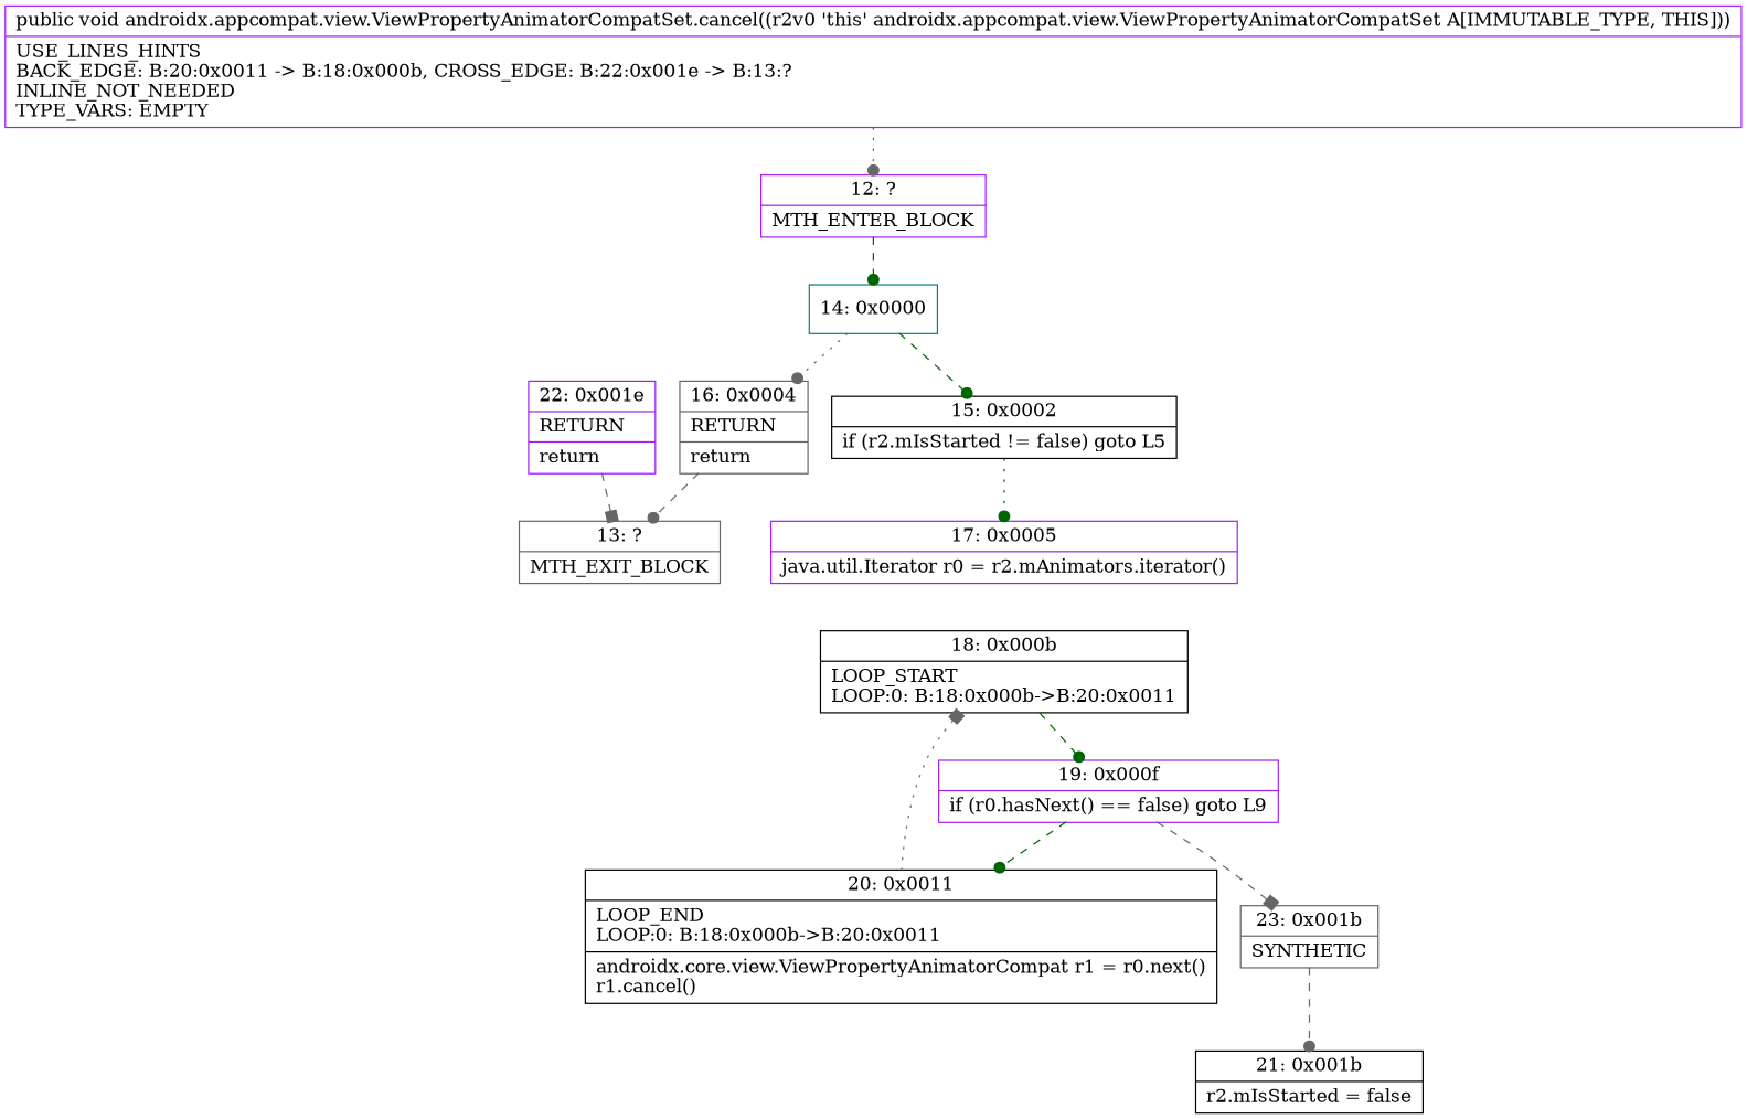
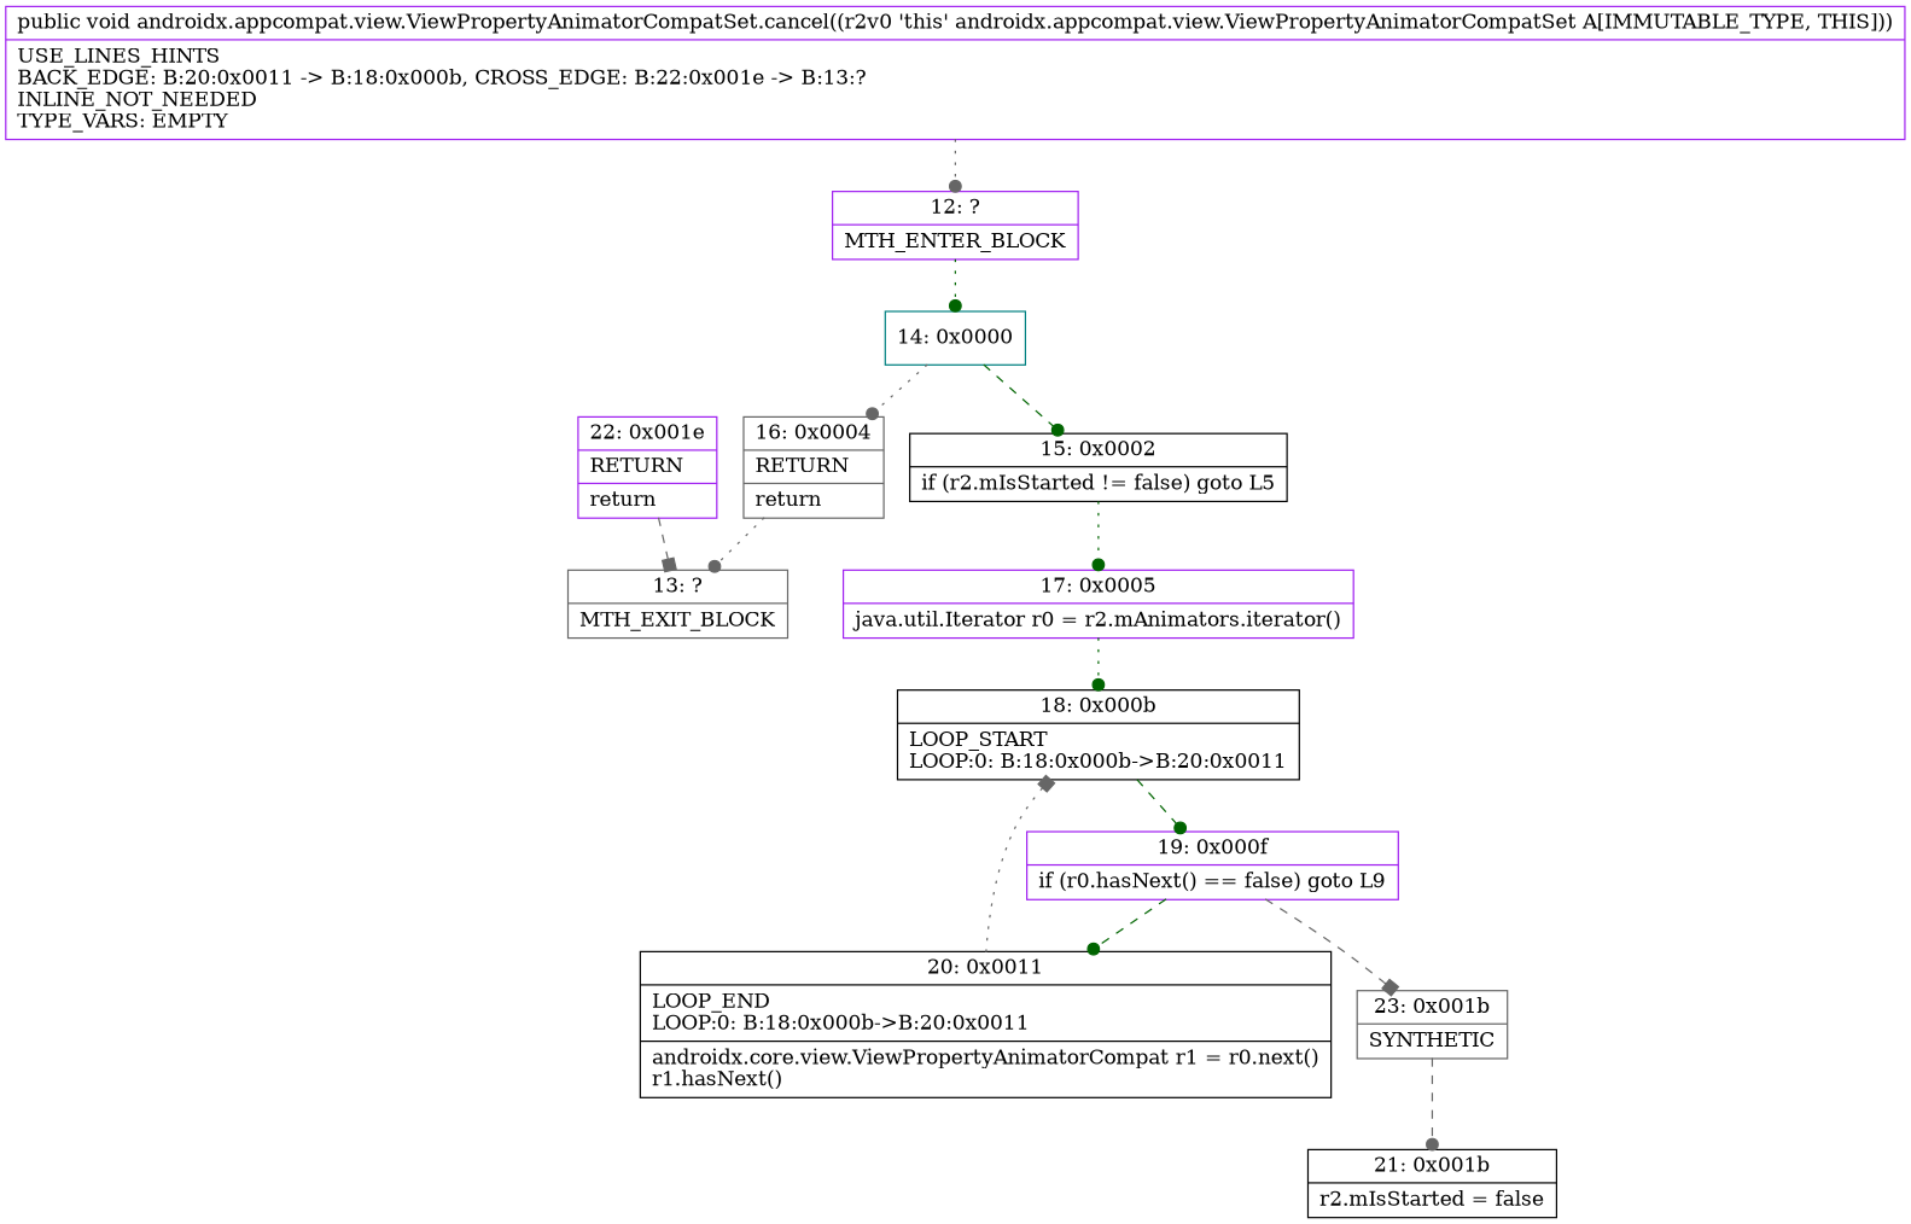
  digraph {
    node [color=purple shape=record]
    edge [arrowhead=dot color=gray40 style=dashed]
    n1 [label="{12\:\ ?|MTH_ENTER_BLOCK\l}"]
    n2 [color=teal label="{14\:\ 0x0000}"]
    n3 [color=black label="{15\:\ 0x0002|if (r2.mIsStarted != false) goto L5\l}"]
    n4 [color=gray40 label="{16\:\ 0x0004|RETURN\l|return\l}"]
    n5 [label="{17\:\ 0x0005|java.util.Iterator r0 = r2.mAnimators.iterator()\l}"]
    n6 [color=gray40 label="{13\:\ ?|MTH_EXIT_BLOCK\l}"]
    n7 [color=black label="{18\:\ 0x000b|LOOP_START\lLOOP:0: B:18:0x000b\-\>B:20:0x0011\l}"]
    n8 [label="{19\:\ 0x000f|if (r0.hasNext() == false) goto L9\l}"]
-   n9 [color=black label="{20\:\ 0x0011|LOOP_END\lLOOP:0: B:18:0x000b\-\>B:20:0x0011\l|androidx.core.view.ViewPropertyAnimatorCompat r1 = r0.next()\lr1.cancel()\l}"]
+   n9 [color=black label="{20\:\ 0x0011|LOOP_END\lLOOP:0: B:18:0x000b\-\>B:20:0x0011\l|androidx.core.view.ViewPropertyAnimatorCompat r1 = r0.next()\lr1.hasNext()\l}"]
    n10 [color=gray40 label="{23\:\ 0x001b|SYNTHETIC\l}"]
    n11 [color=black label="{21\:\ 0x001b|r2.mIsStarted = false\l}"]
    n12 [label="{22\:\ 0x001e|RETURN\l|return\l}"]
    n13 [label="{public void androidx.appcompat.view.ViewPropertyAnimatorCompatSet.cancel((r2v0 'this' androidx.appcompat.view.ViewPropertyAnimatorCompatSet A[IMMUTABLE_TYPE, THIS]))  | USE_LINES_HINTS\lBACK_EDGE: B:20:0x0011 \-\> B:18:0x000b, CROSS_EDGE: B:22:0x001e \-\> B:13:?\lINLINE_NOT_NEEDED\lTYPE_VARS: EMPTY\l}"]
-   n1 -> n2 [color=darkgreen]
+   n1 -> n2 [color=darkgreen style=dotted]
    n2 -> n3 [color=darkgreen]
    n2 -> n4 [style=dotted]
    n3 -> n5 [color=darkgreen style=dotted]
-   n4 -> n6
+   n4 -> n6 [style=dotted]
+   n5 -> n7 [color=darkgreen style=dotted]
    n7 -> n8 [color=darkgreen]
    n8 -> n9 [color=darkgreen]
    n8 -> n10 [arrowhead=box]
    n9 -> n7 [arrowhead=box style=dotted]
    n10 -> n11
    n12 -> n6 [arrowhead=box]
    n13 -> n1 [style=dotted]
  }
